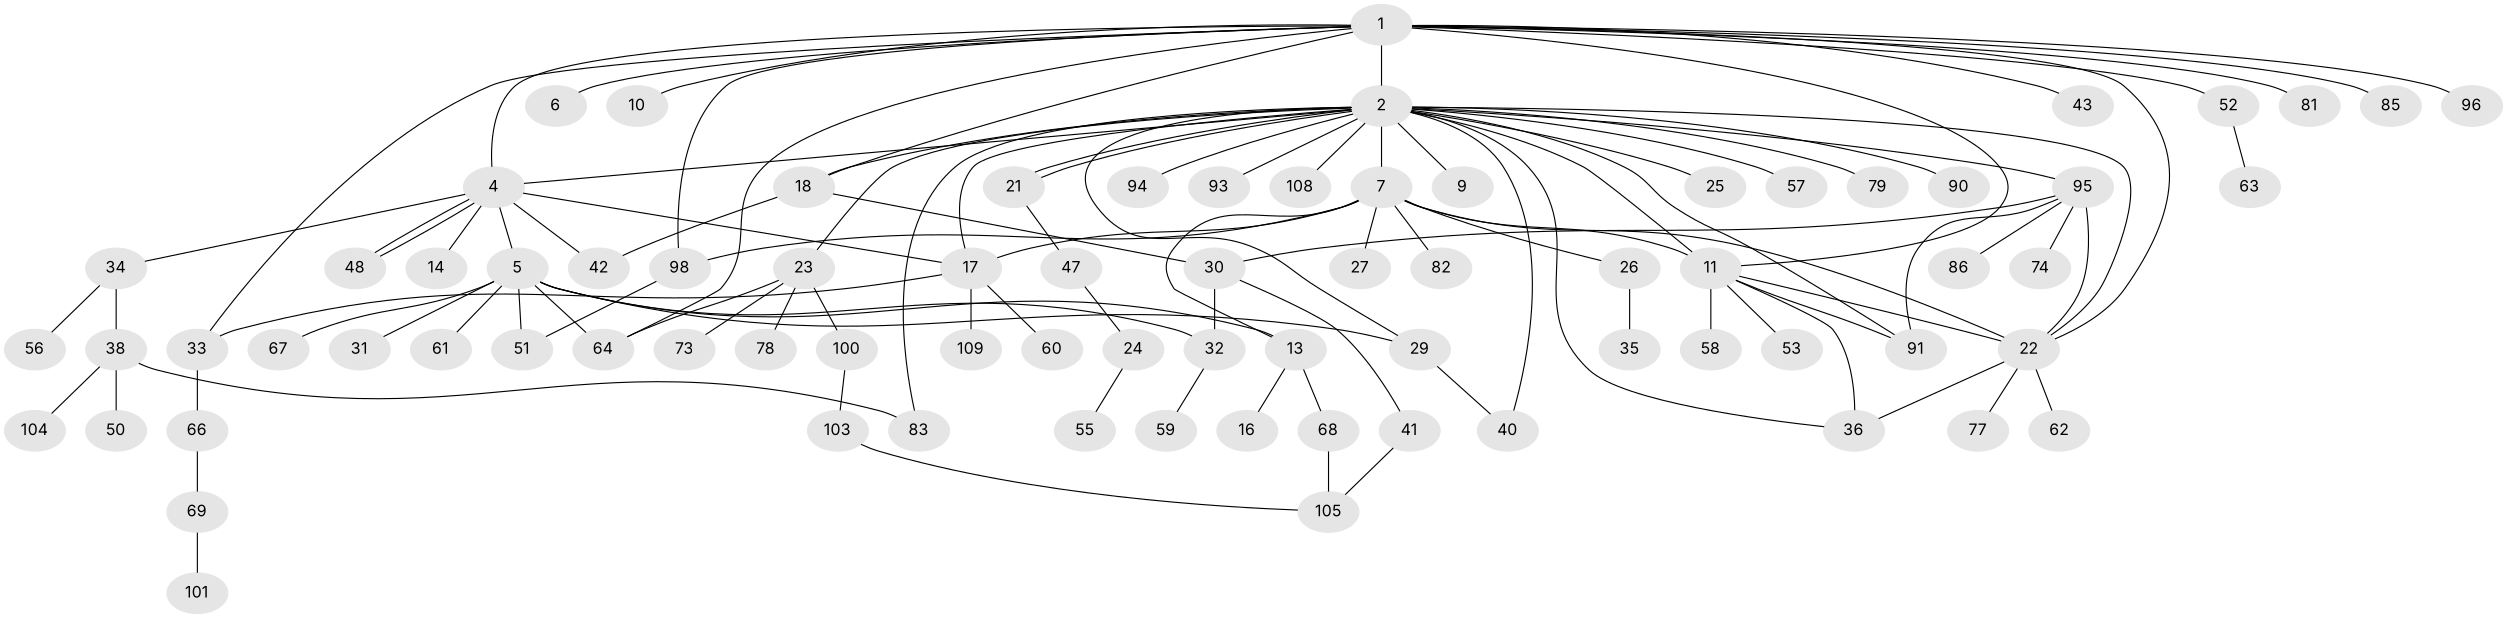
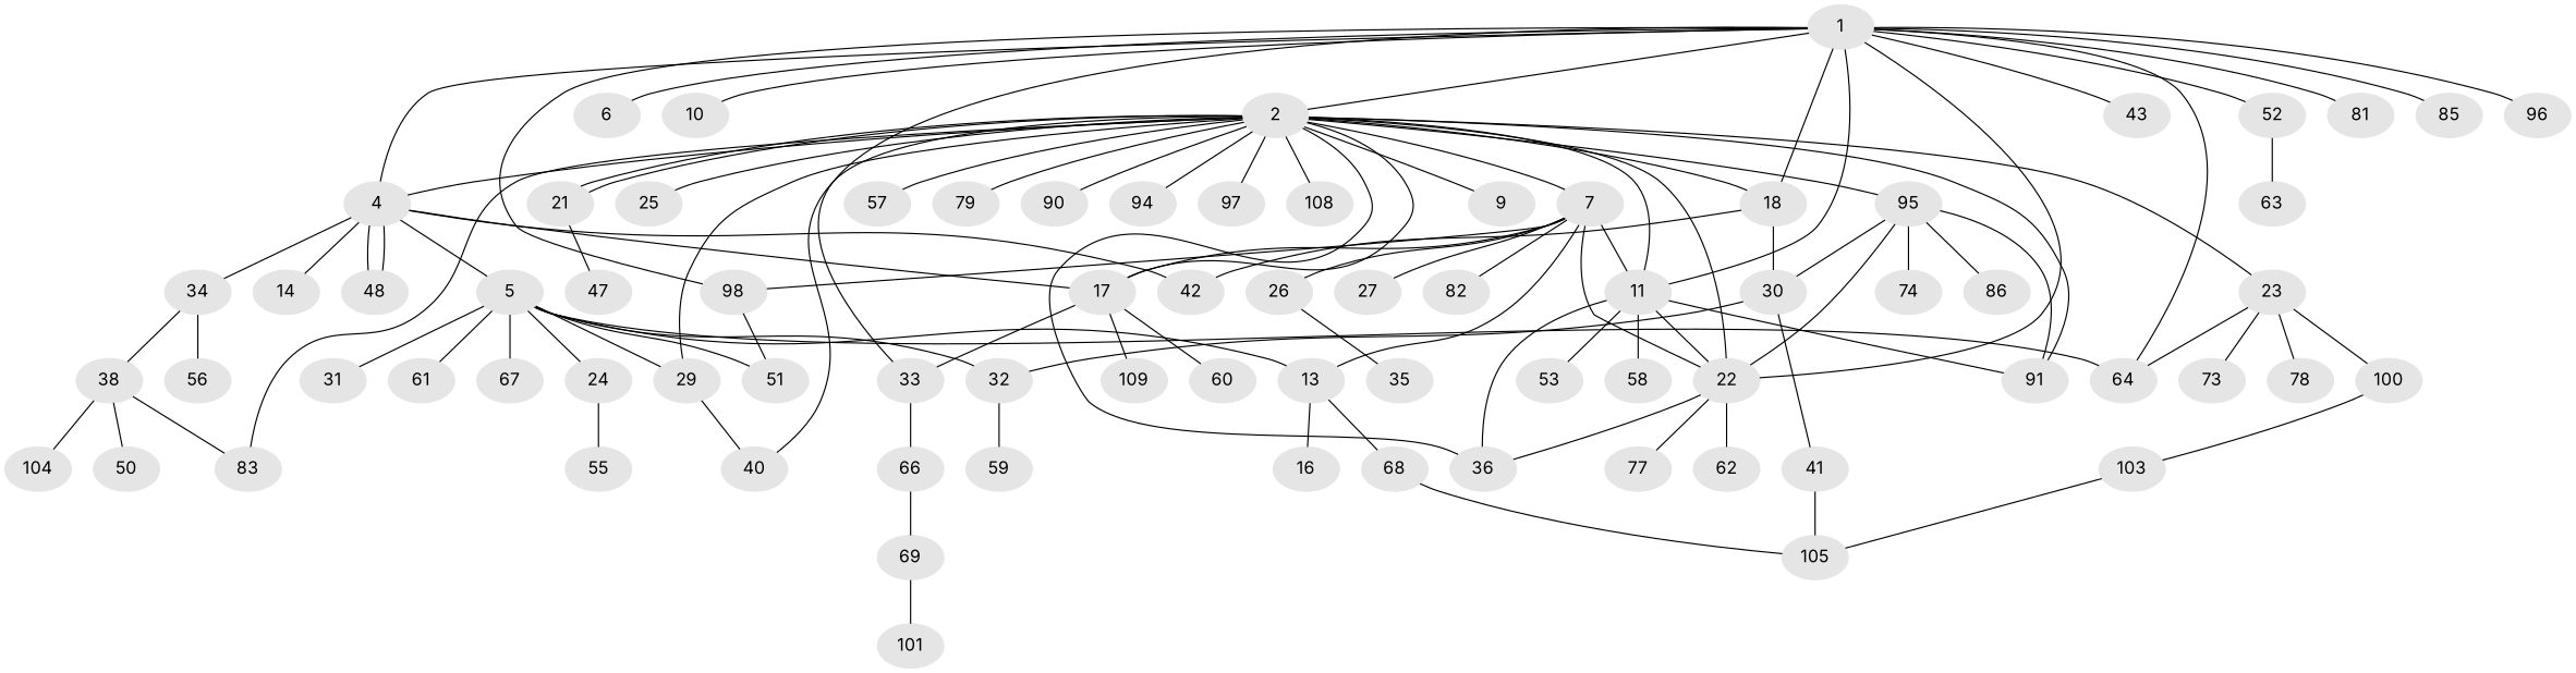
  graph {
    fontname=Inter
    node [color=gray90 fontname=Inter style=filled]
    edge [fontname=Inter]
    1 [super="+3"]
    2 [super="+20"]
    4 [super="+12"]
    6
    10
    11 [super="+89"]
    18 [super="+54"]
    22 [super="+88"]
    n9 [label=98 super="+84"]
    33 [super="+46"]
    43
    52
    64 [super="+72"]
    81
    85
    96
    23 [super="+45"]
    7 [super="+8"]
    9
    n20 [label=95 super="+95"]
    17 [super="+19"]
    21 [super="+37"]
    25
    29 [super="+39"]
    36
    40
    57
    79
    83
    90
    91
    94
-   97 [label=93]
+   97
    108
    5 [super="+99"]
    14 [super="+76"]
    34 [super="+71"]
    42
    48
    53
    58
    30 [super="+98"]
    62
    77
    73
    78
    100 [super="+106"]
    51 [super="+102"]
    66 [super="+75"]
    63 [super="+92"]
    13 [super="+49"]
    26
    27
    82
    74
    86
    60 [super="+70"]
    109
    47
    24 [super="+80"]
    31
    32 [super="+44"]
    61
    67
    38 [super="+65"]
    56
    16
    68 [super="+93"]
    55
    59
    35
    105
    41 [super="+87"]
    103
    69
    50
    104
    101
    1 -- 2
    1 -- 4
    1 -- 6
    1 -- 10
    1 -- 11
    1 -- 18
    1 -- 22
    1 -- n9
    1 -- 33
    1 -- 43
    1 -- 52
    1 -- 64
    1 -- 81
    1 -- 85
    1 -- 96
    2 -- 4
    2 -- 11
    2 -- 18
    2 -- 22
    2 -- 23
    2 -- 7
    2 -- 9
    2 -- n20
    2 -- 17
    2 -- 21
    2 -- 21
    2 -- 25
    2 -- 29
    2 -- 36
    2 -- 40
    2 -- 57
    2 -- 79
    2 -- 83
    2 -- 90
    2 -- 91
    2 -- 94
    2 -- 97
    2 -- 108
    4 -- 17
    4 -- 5
    4 -- 14
    4 -- 34
    4 -- 42
    4 -- 48
    4 -- 48
    11 -- 22
    11 -- 36
    11 -- 91
    11 -- 53
    11 -- 58
    18 -- 42
    18 -- 30
    22 -- 36
    22 -- 62
    22 -- 77
    n9 -- 51
    33 -- 66
    52 -- 63
    23 -- 64
    23 -- 73
    23 -- 78
    23 -- 100
    7 -- 11
    7 -- 22
    7 -- n9
    7 -- 17
    7 -- 13
    7 -- 26
    7 -- 27
    7 -- 82
    n20 -- 22
    n20 -- 91
    n20 -- 30
    n20 -- 74
    n20 -- 86
    17 -- 33
    17 -- 60
    17 -- 109
    21 -- 47
    29 -- 40
    5 -- 64
    5 -- 29
    5 -- 51
    5 -- 13
-   47 -- 24
+   5 -- 24
    5 -- 31
    5 -- 32
    5 -- 61
    5 -- 67
    34 -- 38
    34 -- 56
    30 -- 32
    30 -- 41
    100 -- 103
    66 -- 69
    13 -- 16
    13 -- 68
    26 -- 35
    24 -- 55
    32 -- 59
    38 -- 83
    38 -- 50
    38 -- 104
    68 -- 105
    41 -- 105
    103 -- 105
    69 -- 101
  }
